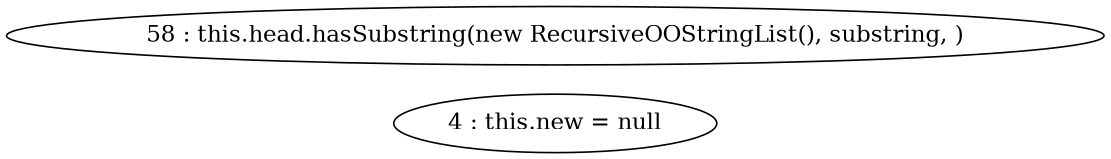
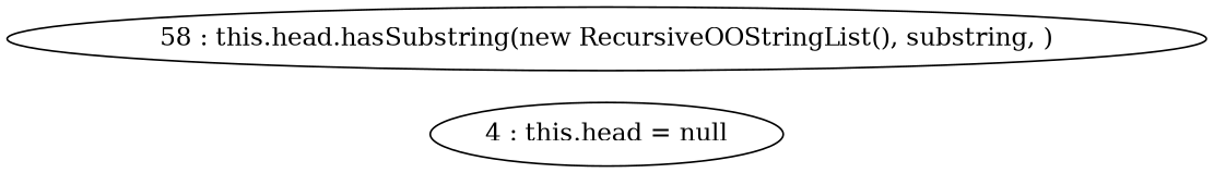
  digraph {
    rankdir=LR
-   "4 : this.head = null" [label="4 : this.new = null"]
+   "4 : this.head = null"
    "58 : this.head.hasSubstring(new RecursiveOOStringList(), substring, )"
  }
